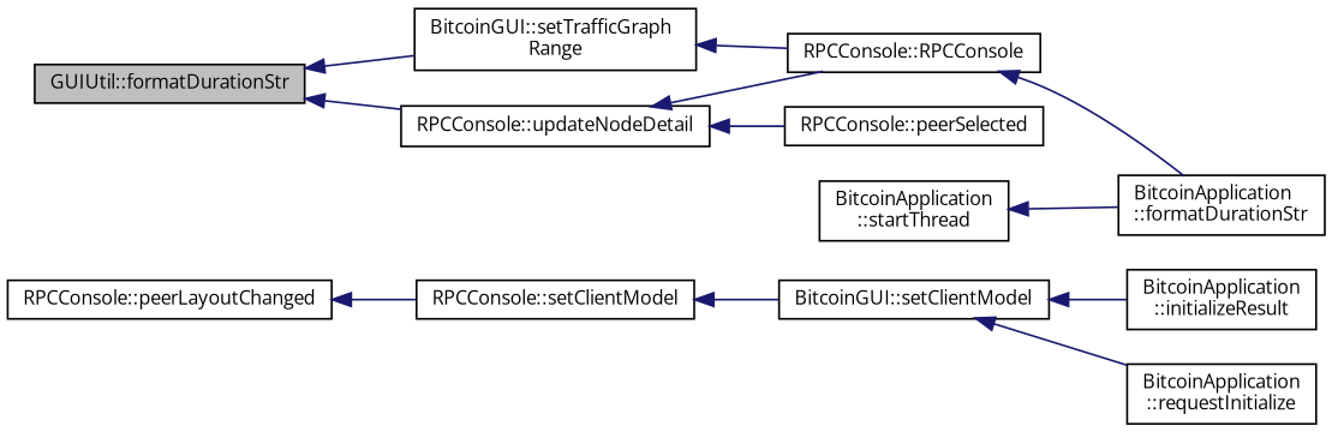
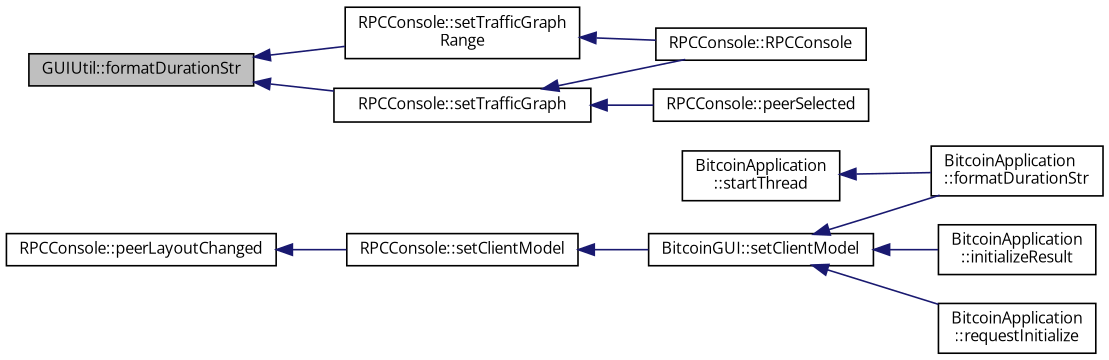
  digraph {
    fontname="Open Sans"
    rankdir=LR
    node [color=black fillcolor=white fontname="Open Sans" fontsize=10 shape=record style=filled]
    edge [color=midnightblue dir=back fontname="Open Sans" fontsize=10 labelfontname=Helvetica labelfontsize=10 style=solid]
    n1 [fillcolor=grey75 fontcolor=black height=0.2 label="GUIUtil::formatDurationStr" width=0.4]
-   n2 [height=0.2 label="BitcoinGUI::setTrafficGraph\lRange" width=0.4]
-   n3 [height=0.2 label="RPCConsole::updateNodeDetail" width=0.4]
+   n2 [height=0.2 label="RPCConsole::setTrafficGraph\lRange" width=0.4]
+   n3 [height=0.2 label="RPCConsole::setTrafficGraph" width=0.4]
    n4 [height=0.2 label="RPCConsole::RPCConsole" width=0.4]
    n5 [height=0.2 label="RPCConsole::peerSelected" width=0.4]
    n6 [height=0.2 label="RPCConsole::peerLayoutChanged" width=0.4]
    n7 [height=0.2 label="RPCConsole::setClientModel" width=0.4]
    n8 [height=0.2 label="BitcoinGUI::setClientModel" width=0.4]
    n9 [height=0.2 label="BitcoinApplication\l::formatDurationStr" width=0.4]
    n10 [height=0.2 label="BitcoinApplication\l::initializeResult" width=0.4]
    n11 [height=0.2 label="BitcoinApplication\l::requestInitialize" width=0.4]
    n12 [height=0.2 label="BitcoinApplication\l::startThread" width=0.4]
    n1 -> n2
    n1 -> n3
    n2 -> n4
    n3 -> n4
    n3 -> n5
    n6 -> n7
    n7 -> n8
-   n4 -> n9
+   n8 -> n9
    n8 -> n10
    n8 -> n11
    n12 -> n9
  }
